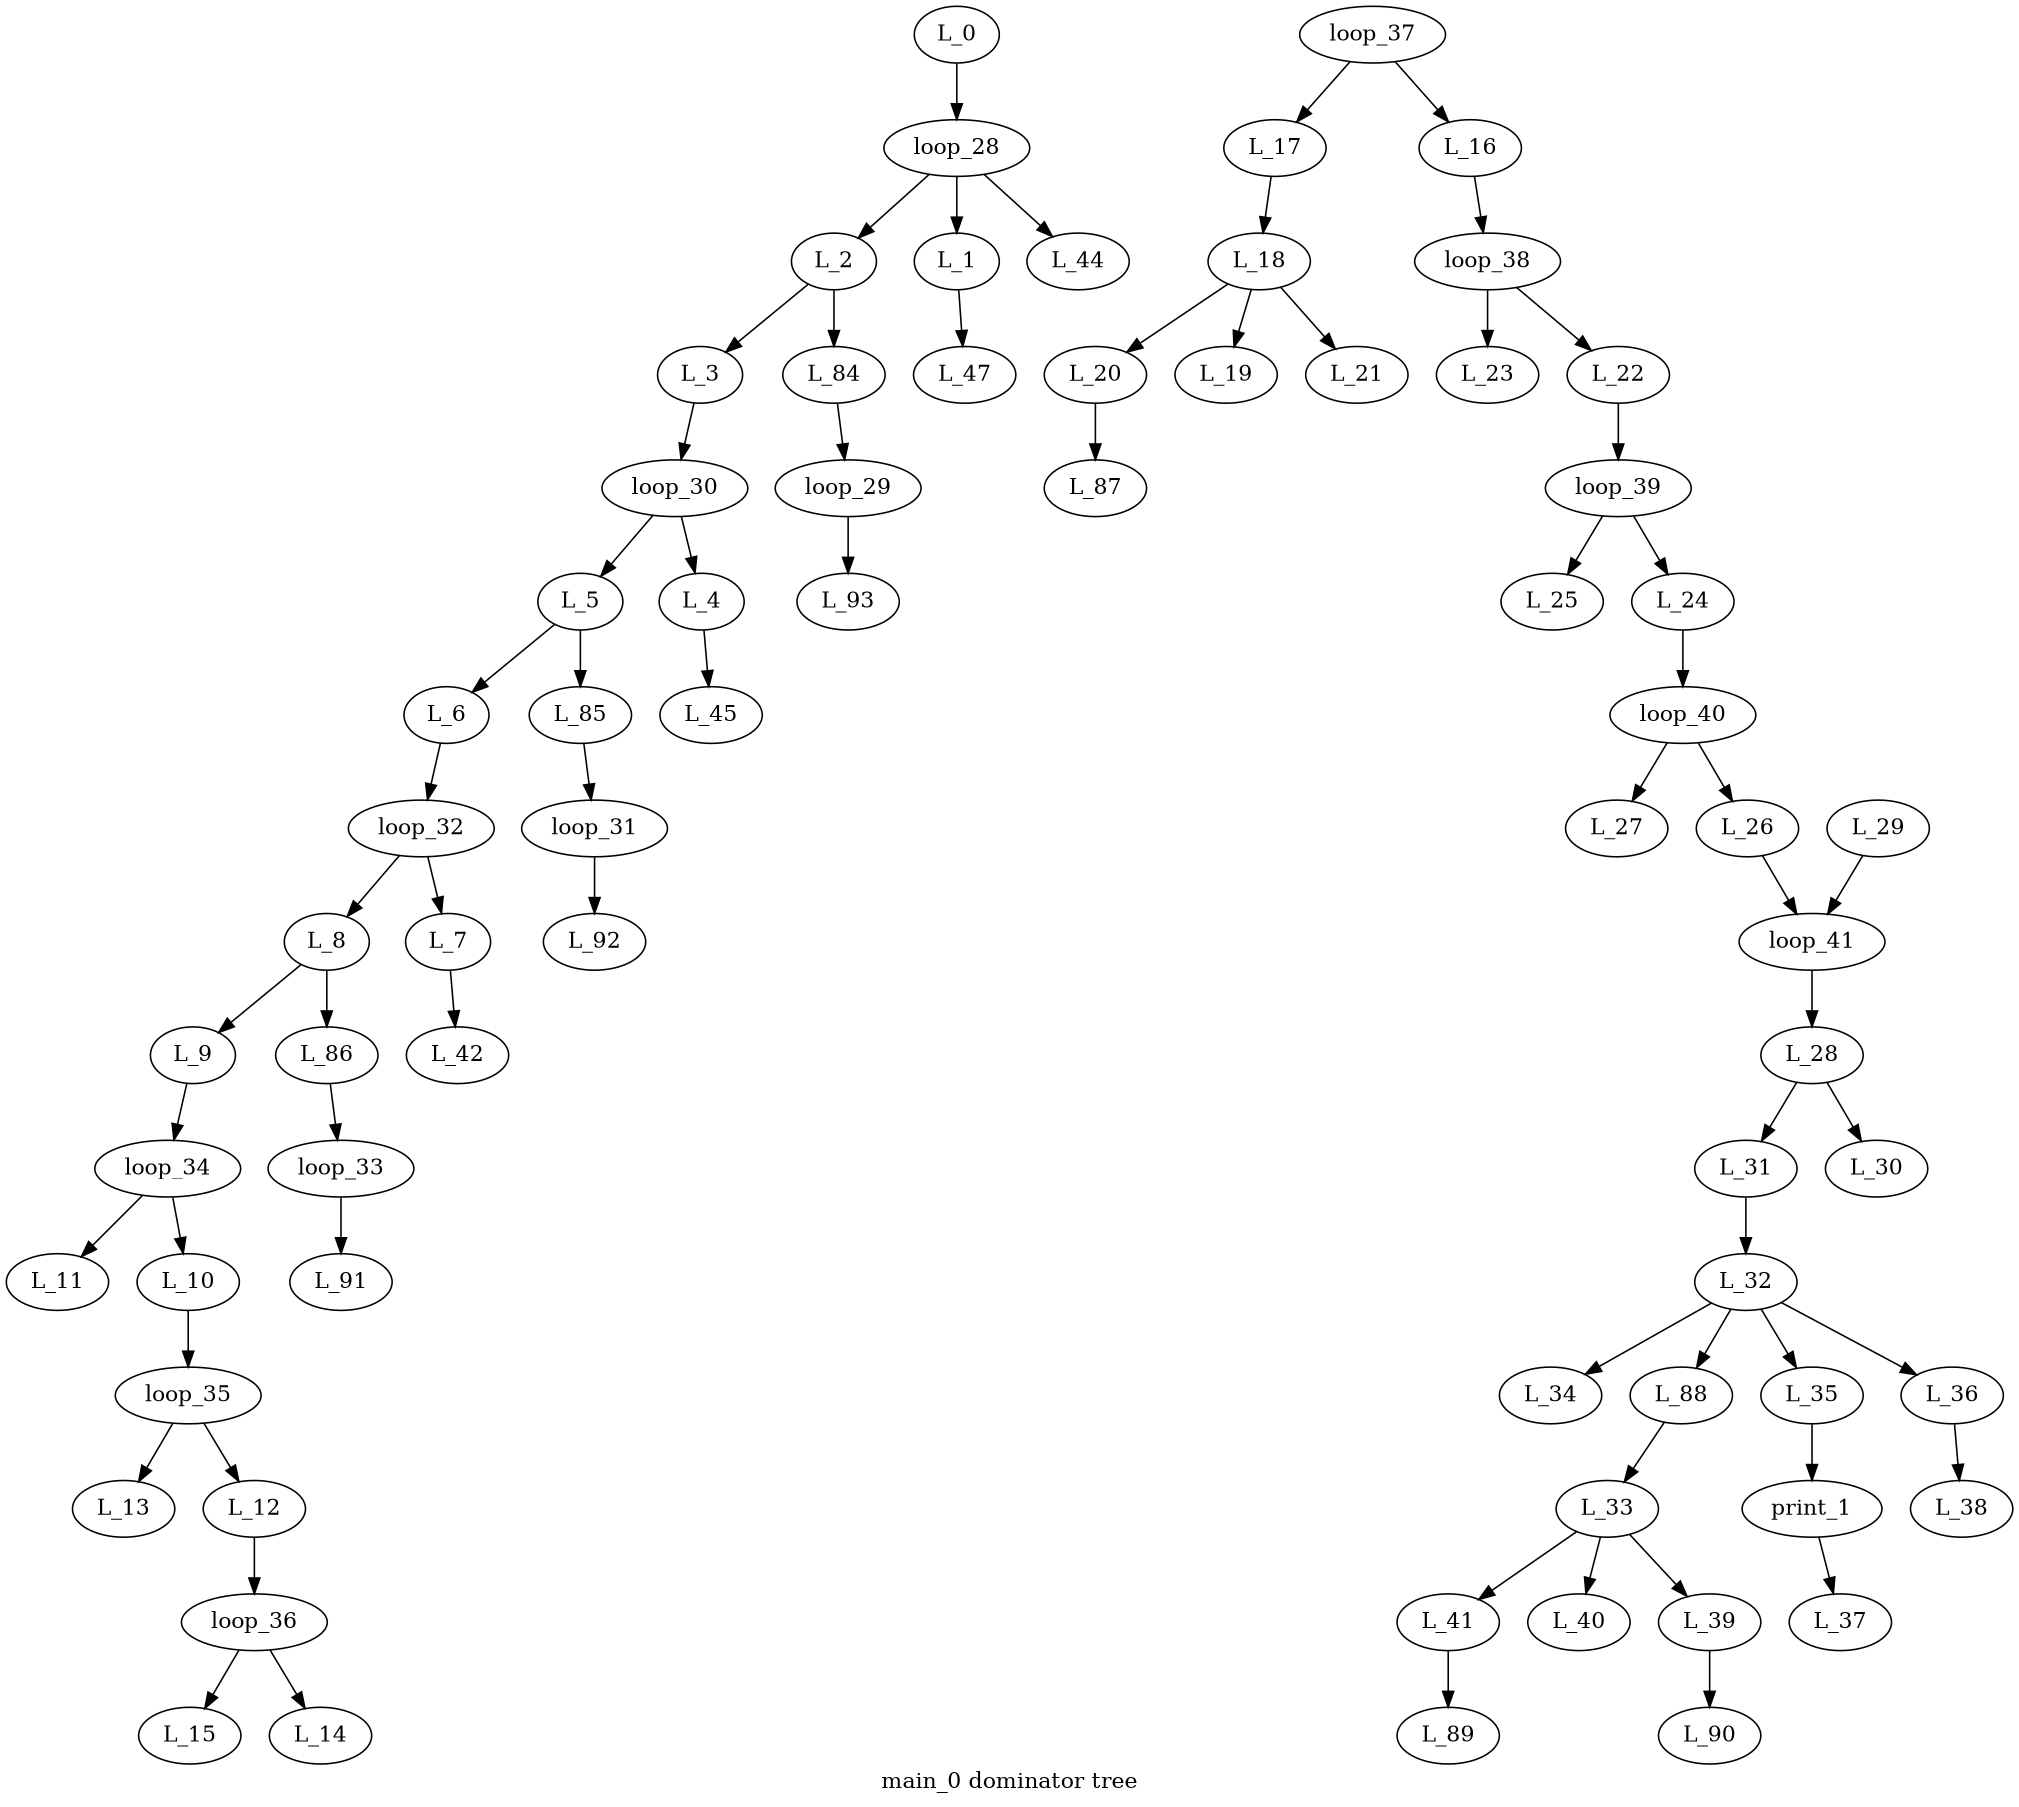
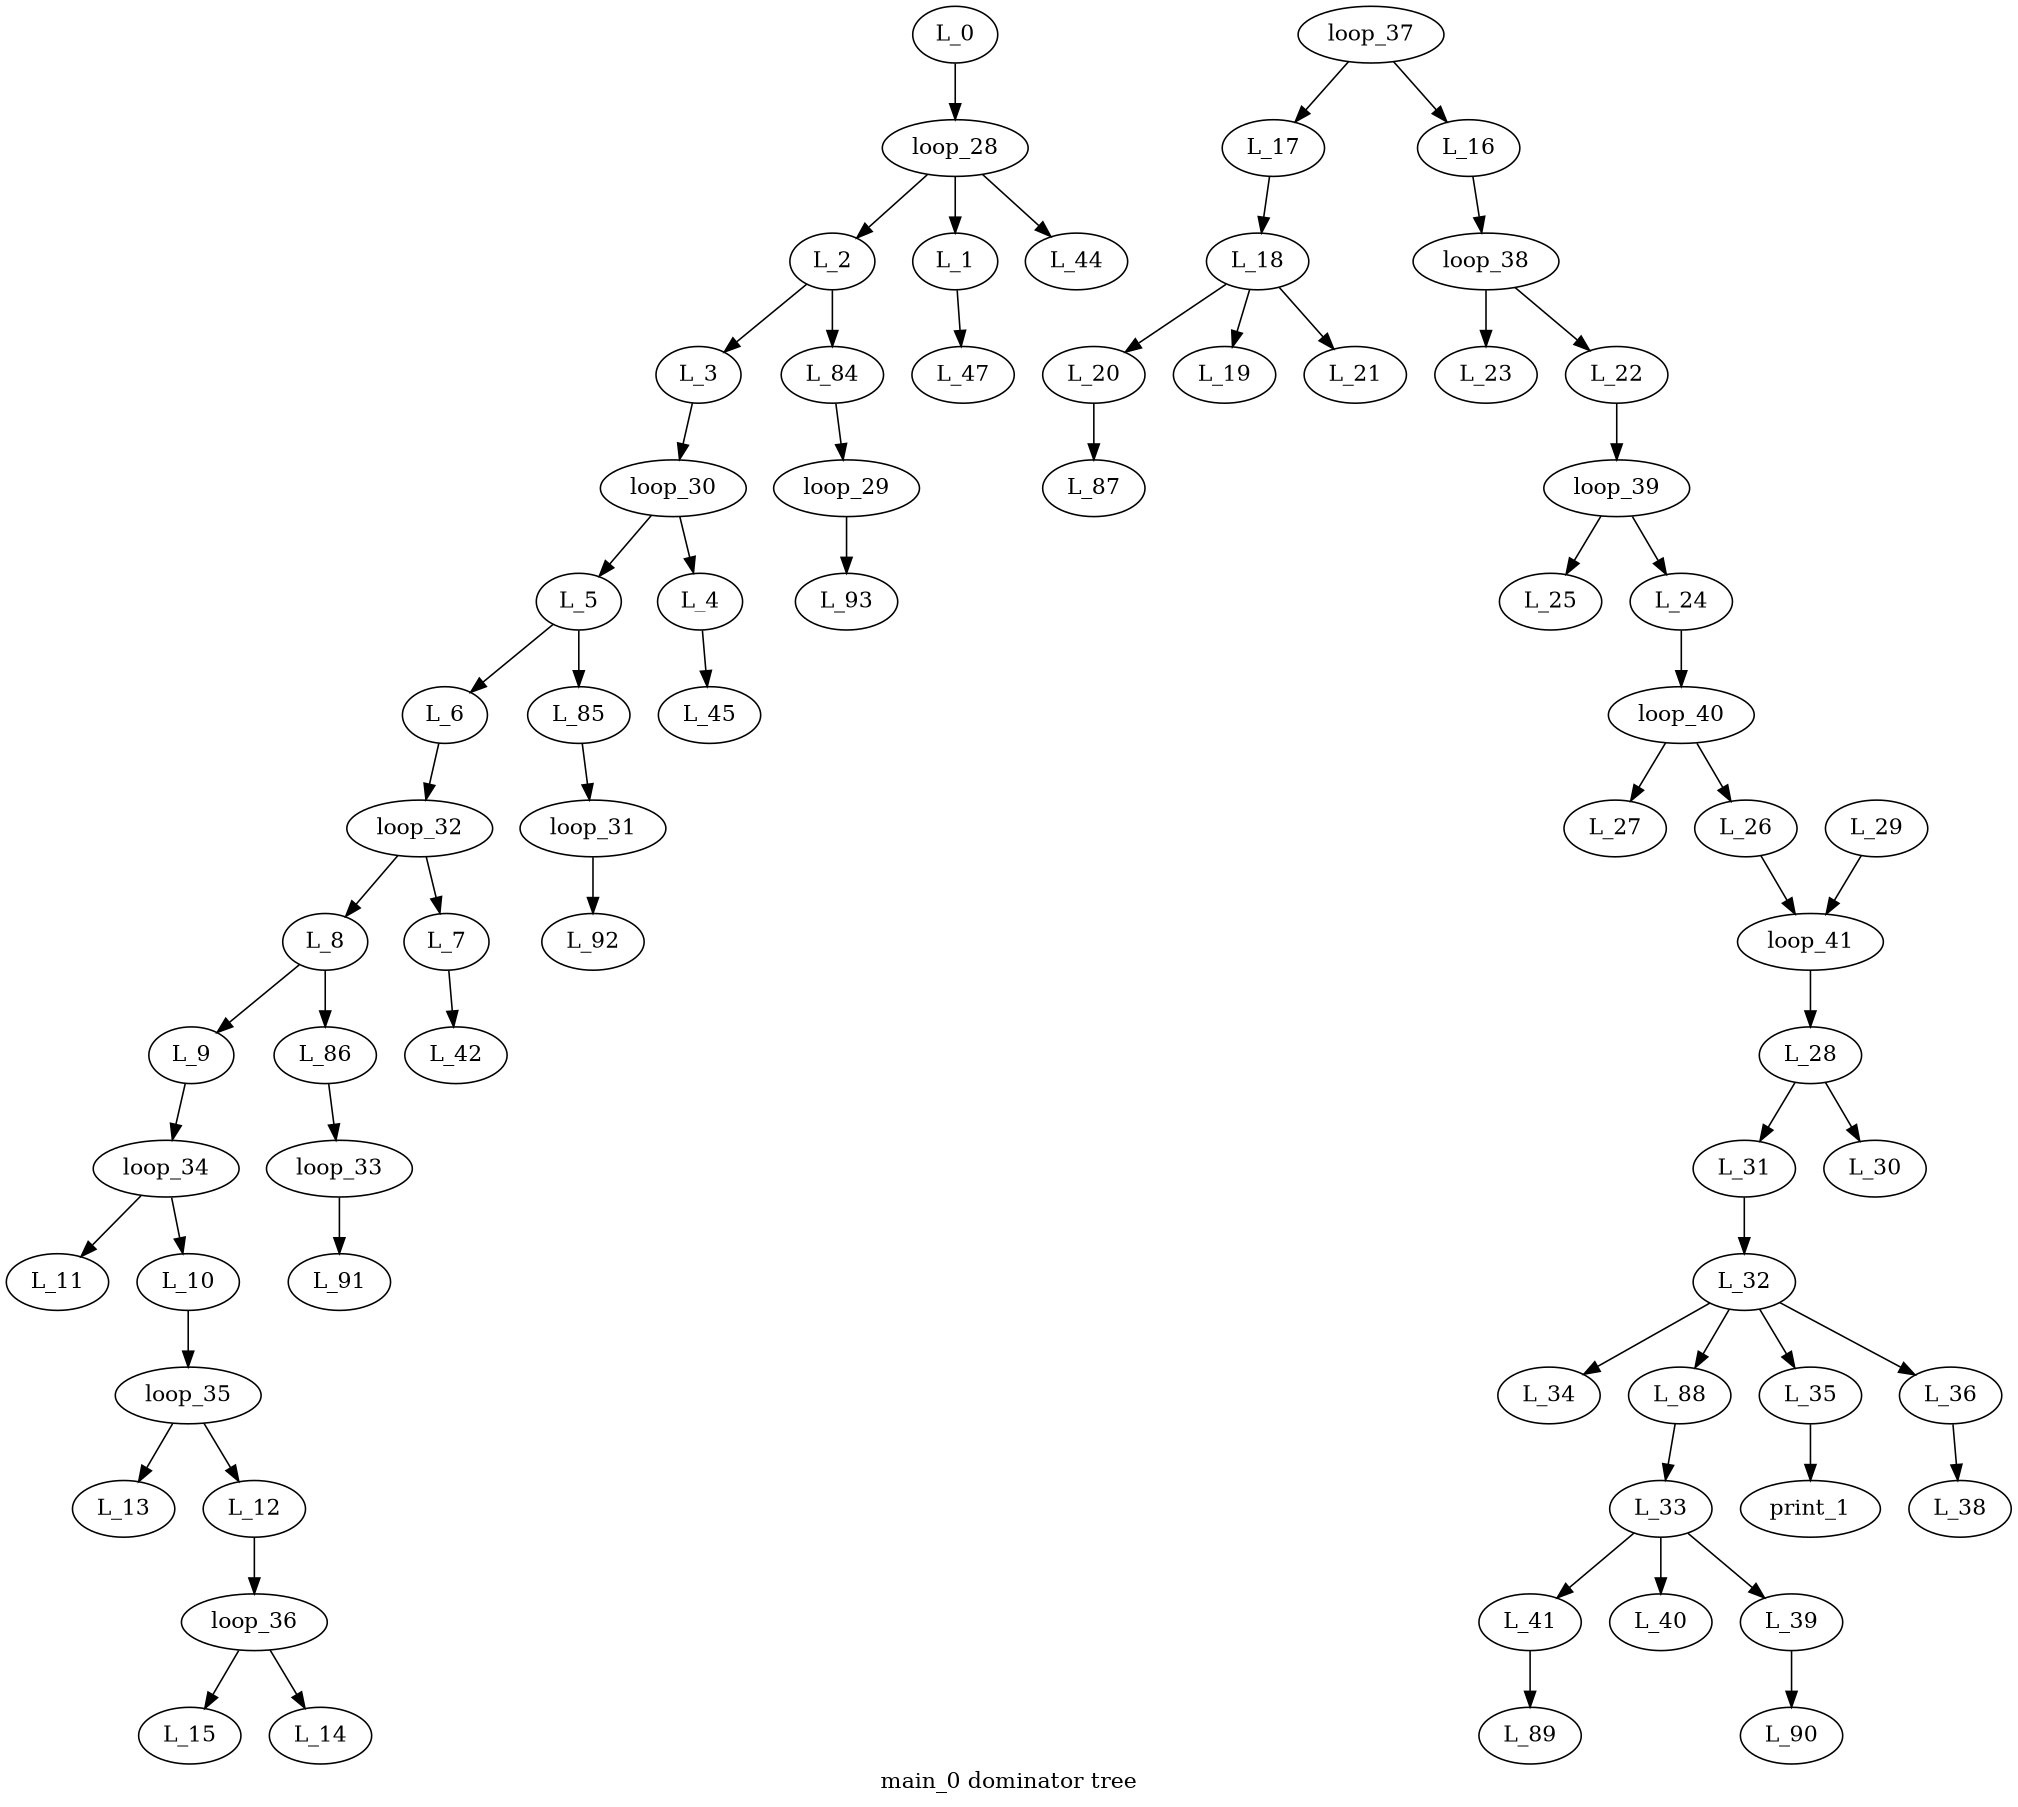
  digraph {
    label="main_0 dominator tree"
    n1 [label="L_11\n"]
    n2 [label="L_13\n"]
    n3 [label="L_15\n"]
    n4 [label="L_87\n"]
    n5 [label="L_20\n"]
    n6 [label="L_19\n"]
    n7 [label="L_21\n"]
    n8 [label="L_18\n"]
    n9 [label="L_17\n"]
    n10 [label="L_23\n"]
    n11 [label="L_25\n"]
    n12 [label="L_27\n"]
    n13 [label="L_29\n"]
    n14 [label="loop_41\n"]
    n15 [label="L_34\n"]
    n16 [label="L_89\n"]
    n17 [label="L_41\n"]
    n18 [label="L_40\n"]
    n19 [label="L_90\n"]
    n20 [label="L_39\n"]
    n21 [label="L_33\n"]
    n22 [label="L_88\n"]
-   n23 [label="L_37\n"]
    n24 [label="print_1\n"]
    n25 [label="L_35\n"]
    n26 [label="L_38\n"]
    n27 [label="L_36\n"]
    n28 [label="L_32\n"]
    n29 [label="L_31\n"]
    n30 [label="L_30\n"]
    n31 [label="L_28\n"]
    n32 [label="L_26\n"]
    n33 [label="loop_40\n"]
    n34 [label="L_24\n"]
    n35 [label="loop_39\n"]
    n36 [label="L_22\n"]
    n37 [label="loop_38\n"]
    n38 [label="L_16\n"]
    n39 [label="loop_37\n"]
    n40 [label="L_14\n"]
    n41 [label="loop_36\n"]
    n42 [label="L_12\n"]
    n43 [label="loop_35\n"]
    n44 [label="L_10\n"]
    n45 [label="loop_34\n"]
    n46 [label="L_9\n"]
    n47 [label="L_91\n"]
    n48 [label="loop_33\n"]
    n49 [label="L_86\n"]
    n50 [label="L_8\n"]
    n51 [label="L_42\n"]
    n52 [label="L_7\n"]
    n53 [label="loop_32\n"]
    n54 [label="L_6\n"]
    n55 [label="L_92\n"]
    n56 [label="loop_31\n"]
    n57 [label="L_85\n"]
    n58 [label="L_5\n"]
    n59 [label="L_45\n"]
    n60 [label="L_4\n"]
    n61 [label="loop_30\n"]
    n62 [label="L_3\n"]
    n63 [label="L_93\n"]
    n64 [label="loop_29\n"]
    n65 [label="L_84\n"]
    n66 [label="L_2\n"]
    n67 [label="L_47\n"]
    n68 [label="L_1\n"]
    n69 [label="L_44\n"]
    n70 [label="loop_28\n"]
    n71 [label="L_0\n"]
    n5 -> n4
    n8 -> n5
    n8 -> n6
    n8 -> n7
    n9 -> n8
    n13 -> n14
    n14 -> n31
    n17 -> n16
    n20 -> n19
    n21 -> n17
    n21 -> n18
    n21 -> n20
    n22 -> n21
-   n24 -> n23
    n25 -> n24
    n27 -> n26
    n28 -> n15
    n28 -> n22
    n28 -> n25
    n28 -> n27
    n29 -> n28
    n31 -> n29
    n31 -> n30
    n32 -> n14
    n33 -> n12
    n33 -> n32
    n34 -> n33
    n35 -> n11
    n35 -> n34
    n36 -> n35
    n37 -> n10
    n37 -> n36
    n38 -> n37
    n39 -> n9
    n39 -> n38
    n41 -> n3
    n41 -> n40
    n42 -> n41
    n43 -> n2
    n43 -> n42
    n44 -> n43
    n45 -> n1
    n45 -> n44
    n46 -> n45
    n48 -> n47
    n49 -> n48
    n50 -> n46
    n50 -> n49
    n52 -> n51
    n53 -> n50
    n53 -> n52
    n54 -> n53
    n56 -> n55
    n57 -> n56
    n58 -> n54
    n58 -> n57
    n60 -> n59
    n61 -> n58
    n61 -> n60
    n62 -> n61
    n64 -> n63
    n65 -> n64
    n66 -> n62
    n66 -> n65
    n68 -> n67
    n70 -> n66
    n70 -> n68
    n70 -> n69
    n71 -> n70
  }
